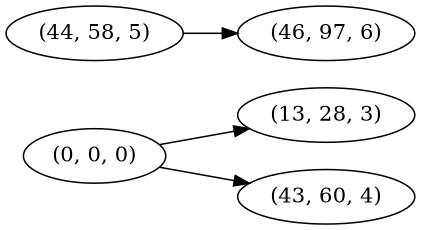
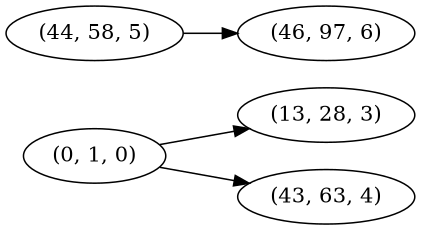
  digraph {
    rankdir=LR
-   "(0, 0, 0)"
+   "(0, 0, 0)" [label="(0, 1, 0)"]
    "(13, 28, 3)"
-   "(43, 60, 4)"
+   "(43, 60, 4)" [label="(43, 63, 4)"]
    n4 [label="(46, 97, 6)"]
    "(44, 58, 5)"
    "(0, 0, 0)" -> "(13, 28, 3)"
    "(0, 0, 0)" -> "(43, 60, 4)"
    "(44, 58, 5)" -> n4
  }
